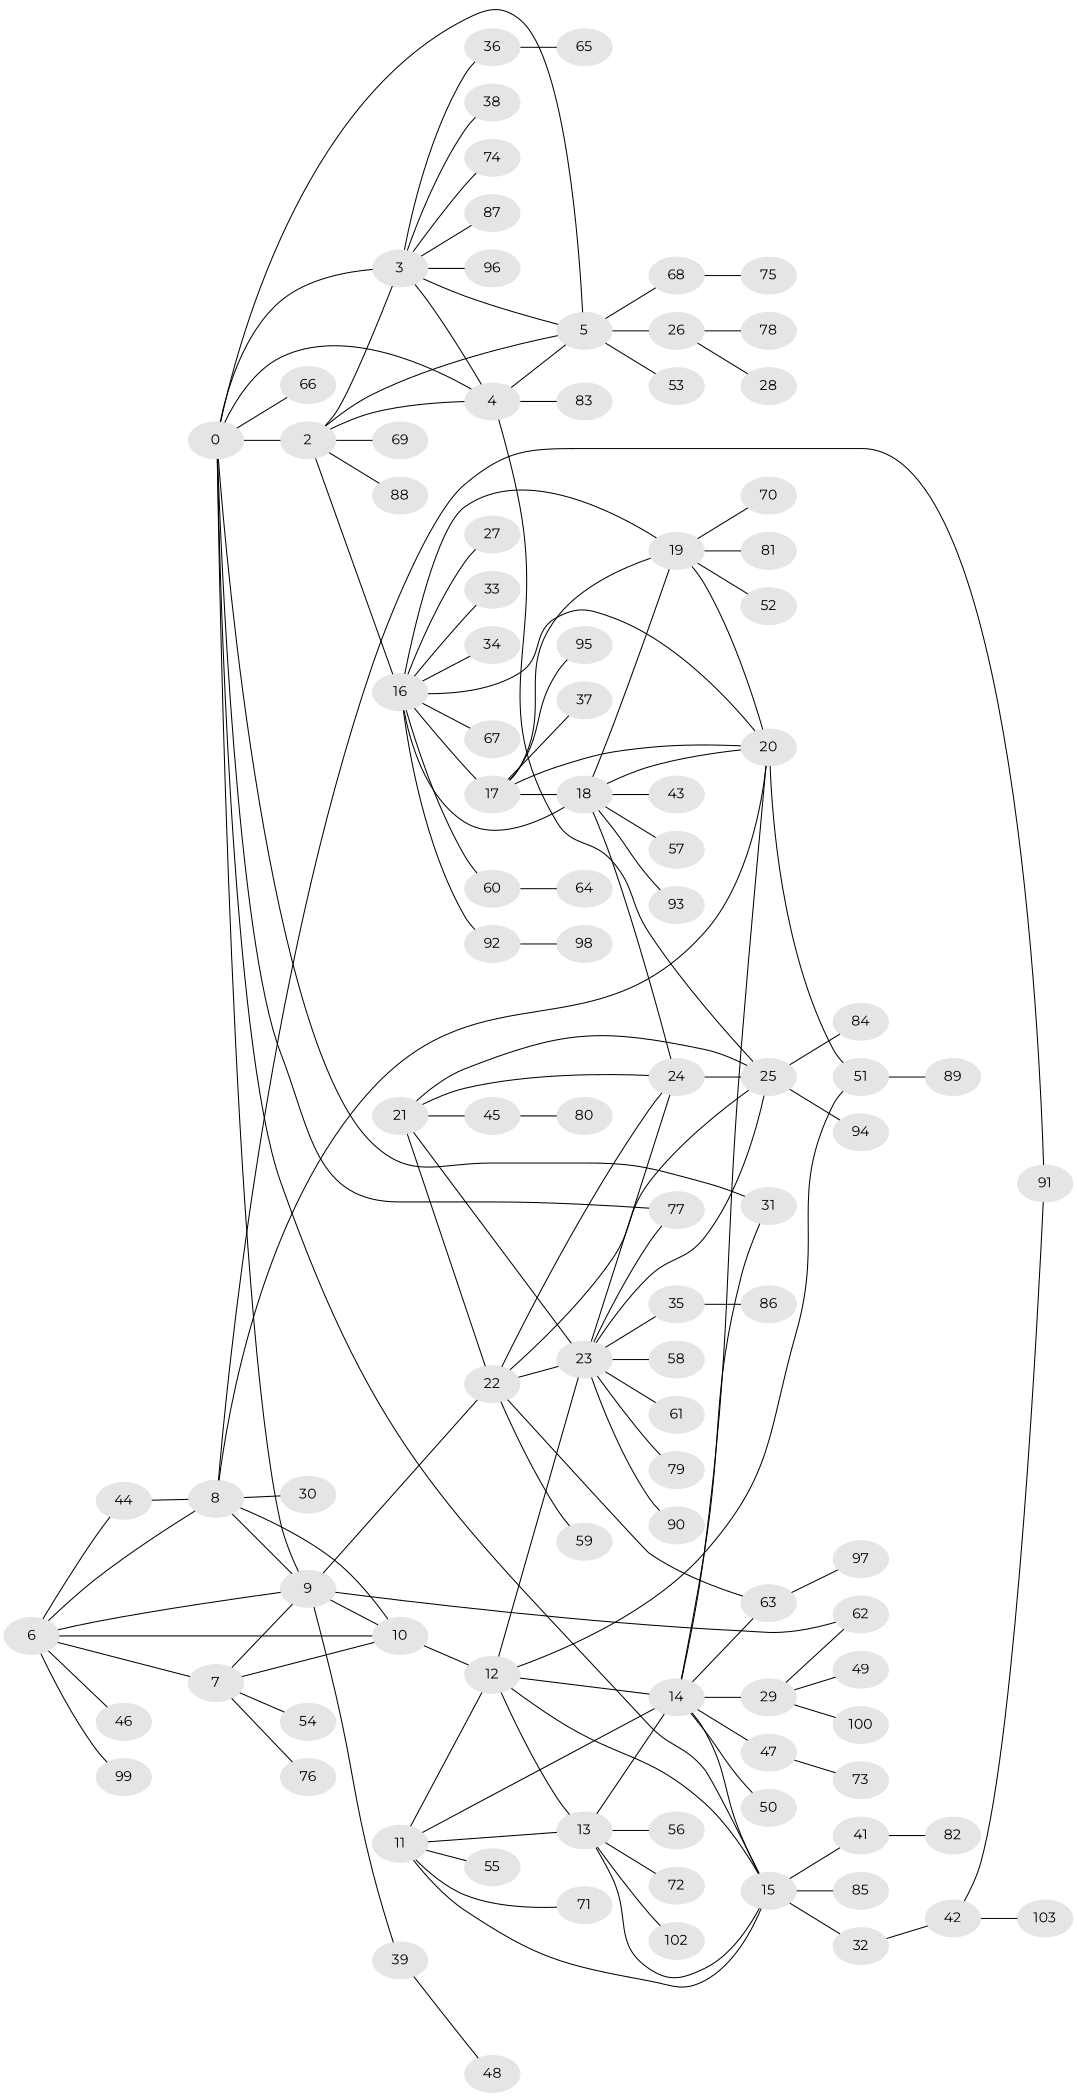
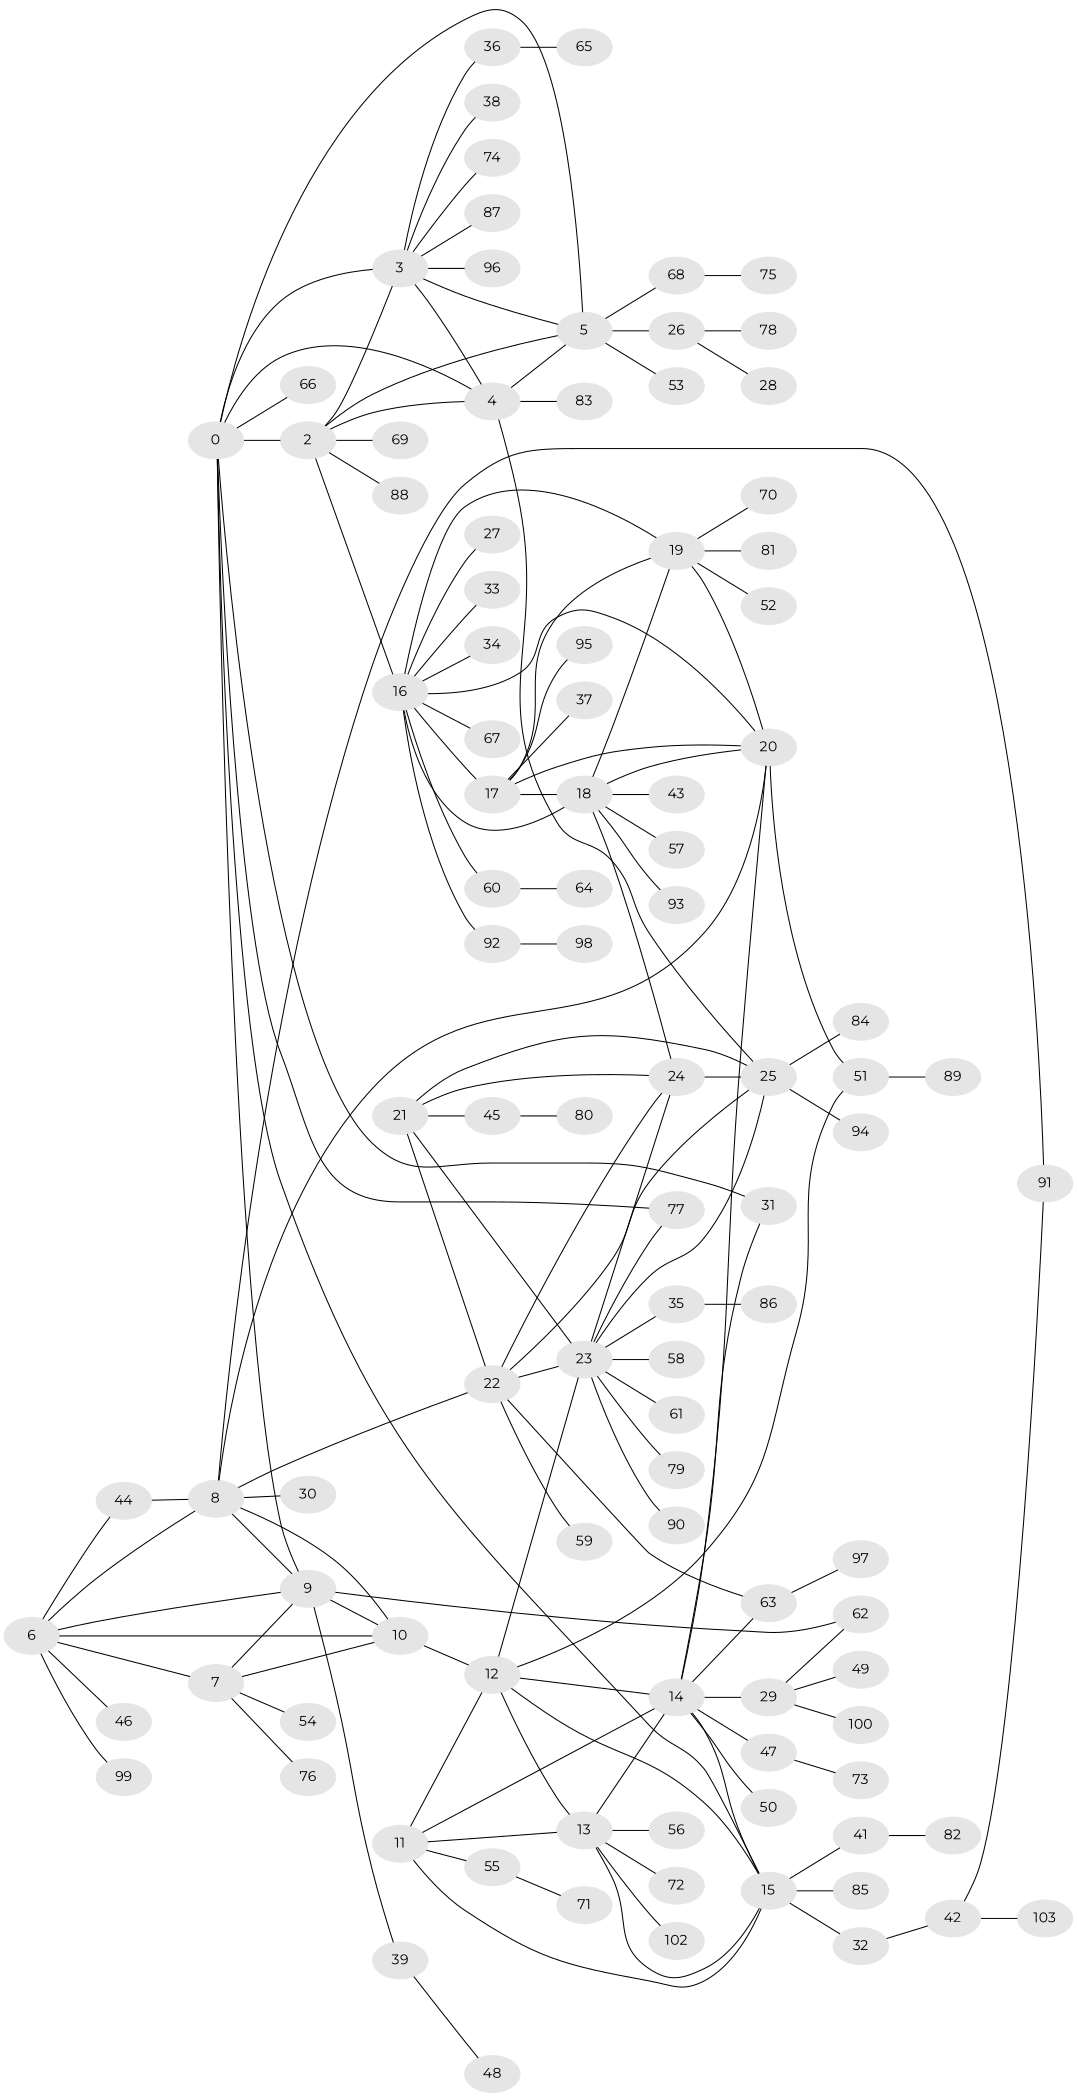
  graph {
    fontname=Montserrat
    rankdir=LR
    node [color=gray90 fontname=Montserrat style=filled]
    edge [fontname=Montserrat]
    n1 [label=0]
    2
    3
    4
    5
    9
    15
    31
    66
    77
    16
    69
    88
    36
    38
    74
    87
    96
    25
    83
    26
    53
    68
    10
    22
    39
    62
    32
    41
    85
    20
    17
    18
    19
    27
    33
    34
    60
    67
    92
    65
    84
    94
    28
    78
    75
    6
    7
    8
    44
    46
    99
    54
    76
    30
    91
    12
    51
    23
    63
    24
    59
    48
    13
    14
    11
    55
    71
    56
    72
    102
    29
    47
    50
    35
    58
    61
    79
    90
    89
    49
    100
    73
    97
    42
    82
    37
    95
    43
    57
    93
    52
    70
    81
    64
    98
    21
    45
    80
    86
    n101 [label=103]
    n1 -- 2
    n1 -- 3
    n1 -- 4
    n1 -- 5
    n1 -- 9
    n1 -- 15
    n1 -- 31
    n1 -- 66
    n1 -- 77
    2 -- 3
    2 -- 4
    2 -- 5
    2 -- 16
    2 -- 69
    2 -- 88
    3 -- 4
    3 -- 5
    3 -- 36
    3 -- 38
    3 -- 74
    3 -- 87
    3 -- 96
    4 -- 5
    4 -- 25
    4 -- 83
    5 -- 26
    5 -- 53
    5 -- 68
    9 -- 10
-   9 -- 22
+   8 -- 22
    9 -- 39
    9 -- 62
    15 -- 32
    15 -- 41
    15 -- 85
    16 -- 20
    16 -- 17
    16 -- 18
    16 -- 19
    16 -- 27
    16 -- 33
    16 -- 34
    16 -- 60
    16 -- 67
    16 -- 92
    36 -- 65
    25 -- 84
    25 -- 94
    26 -- 28
    26 -- 78
    68 -- 75
    10 -- 12
    22 -- 25
    22 -- 23
    22 -- 63
    22 -- 24
    22 -- 59
    39 -- 48
    32 -- 42
    41 -- 82
    20 -- 51
    17 -- 20
    17 -- 18
    17 -- 19
    17 -- 37
    17 -- 95
    18 -- 20
    18 -- 19
    18 -- 24
    18 -- 43
    18 -- 57
    18 -- 93
    19 -- 20
    19 -- 52
    19 -- 70
    19 -- 81
    60 -- 64
    92 -- 98
    6 -- 9
    6 -- 10
    6 -- 7
    6 -- 8
    6 -- 44
    6 -- 46
    6 -- 99
    7 -- 9
    7 -- 10
    7 -- 54
    7 -- 76
    8 -- 9
    8 -- 10
    8 -- 20
    8 -- 30
    8 -- 91
    44 -- 8
    12 -- 15
    12 -- 51
    12 -- 23
    12 -- 13
    12 -- 14
    51 -- 89
    23 -- 77
    23 -- 25
    23 -- 24
    23 -- 35
    23 -- 58
    23 -- 61
    23 -- 79
    23 -- 90
    63 -- 97
    24 -- 25
    13 -- 15
    13 -- 14
    13 -- 56
    13 -- 72
    13 -- 102
    14 -- 15
    14 -- 31
    14 -- 20
    14 -- 63
    14 -- 29
    14 -- 47
    14 -- 50
    11 -- 15
    11 -- 12
    11 -- 13
    11 -- 14
    11 -- 55
-   11 -- 71
+   55 -- 71
    29 -- 62
    29 -- 49
    29 -- 100
    47 -- 73
    35 -- 86
    42 -- 91
    42 -- n101
    21 -- 25
    21 -- 22
    21 -- 23
    21 -- 24
    21 -- 45
    45 -- 80
  }
